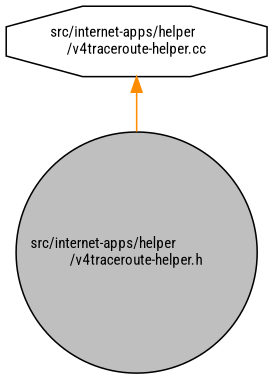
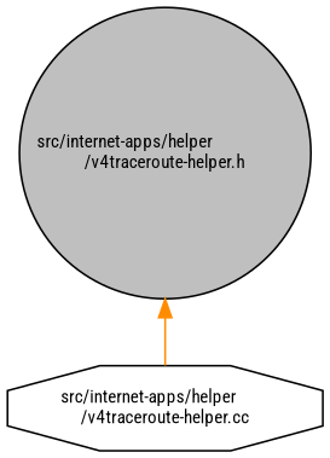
  digraph {
    fontname="Roboto Condensed"
    node [color=black fontname="Roboto Condensed" fontsize=10 style=filled]
    n1 [fillcolor=grey75 fontcolor=black height=0.2 label="src/internet-apps/helper\l/v4traceroute-helper.h" shape=circle width=0.4]
    n2 [fillcolor=white height=0.2 label="src/internet-apps/helper\l/v4traceroute-helper.cc" shape=octagon width=0.4]
-   n2 -> n1 [color=darkorange dir=back fontname="Roboto Condensed" fontsize=10 labelfontname=Helvetica labelfontsize=10 style=solid]
+   n1 -> n2 [color=darkorange dir=back fontname="Roboto Condensed" fontsize=10 labelfontname=Helvetica labelfontsize=10 style=solid]
  }
